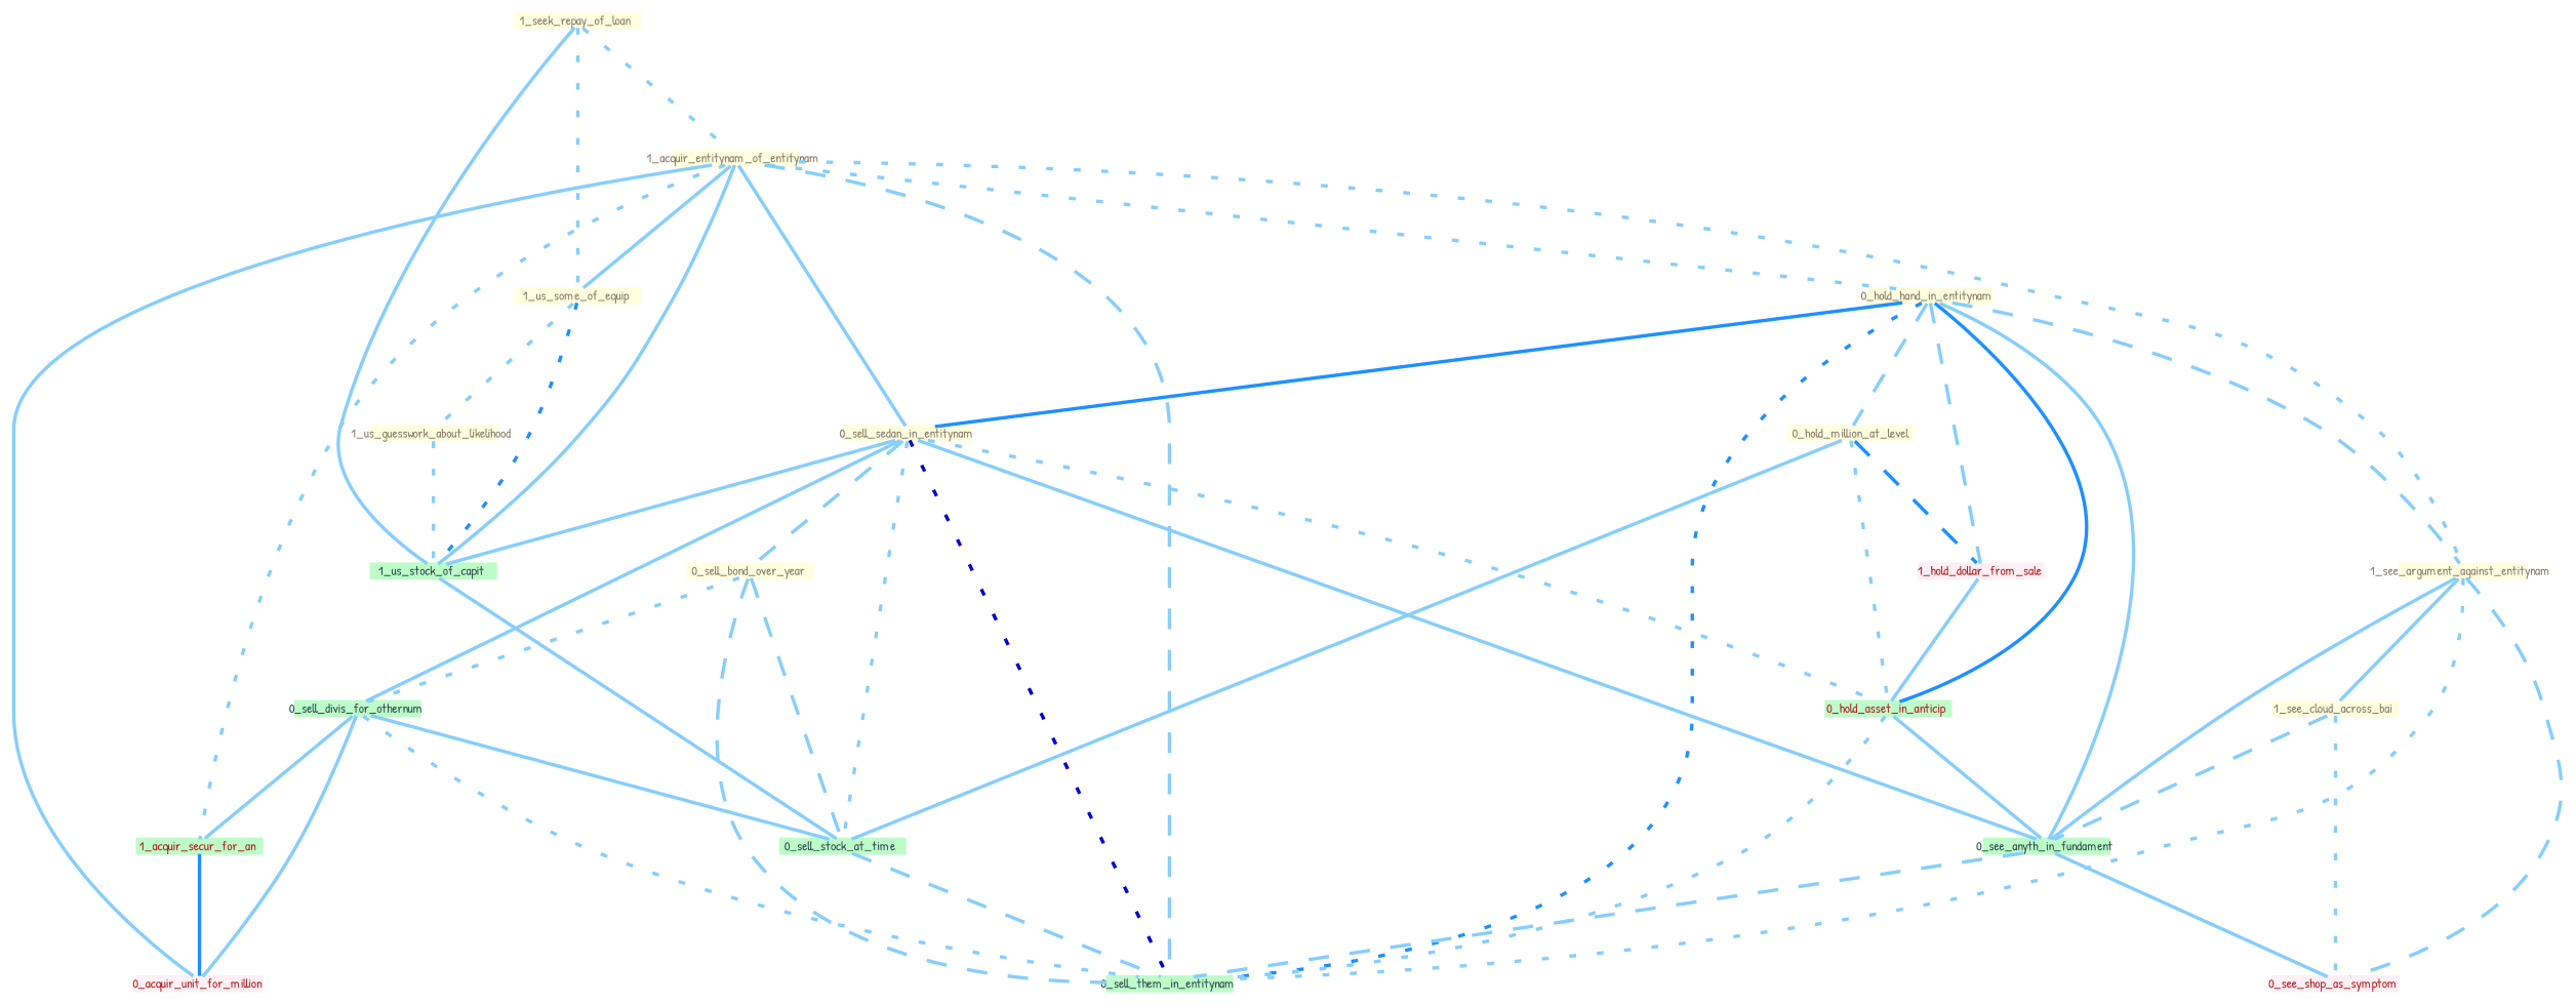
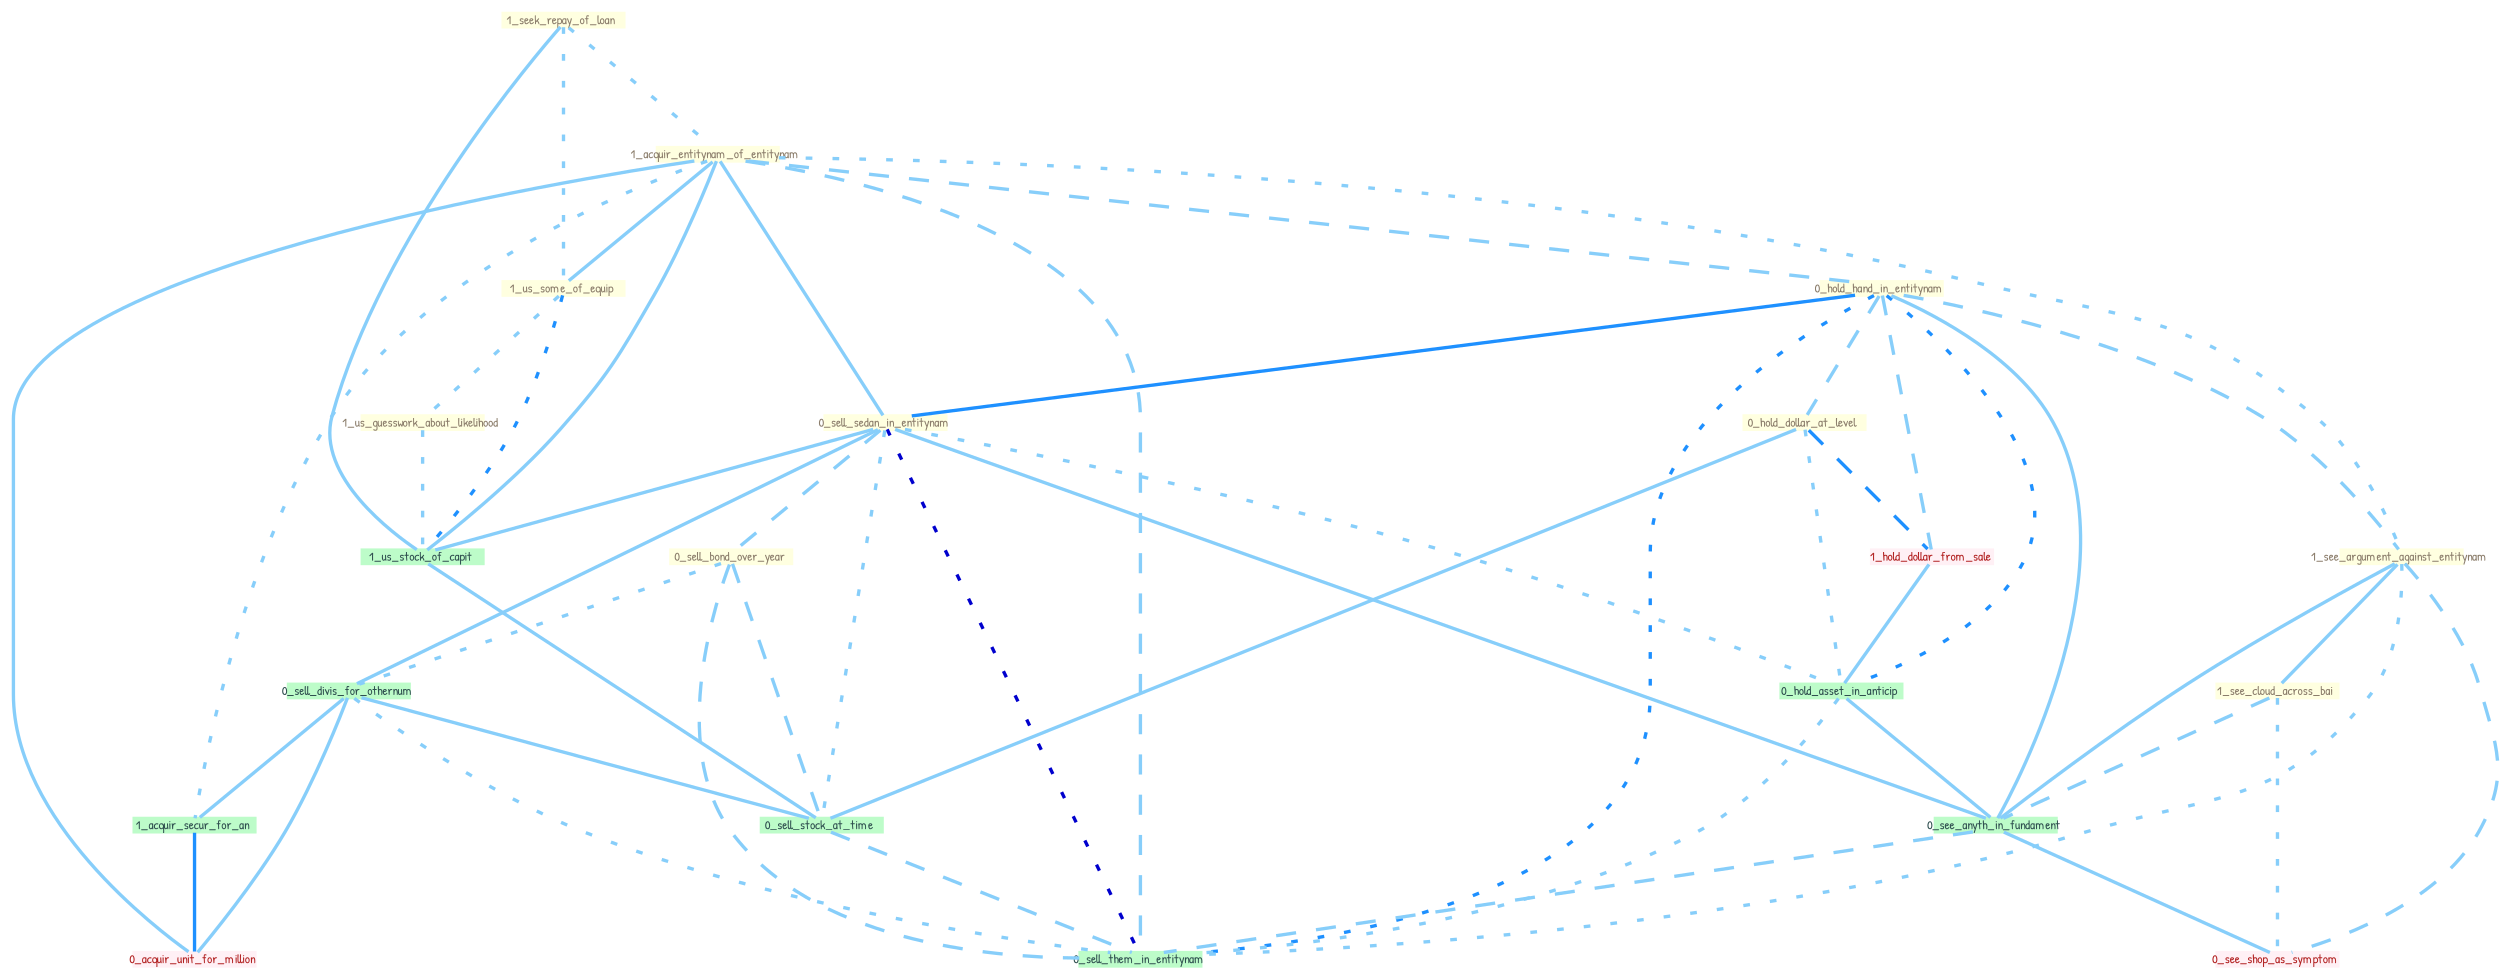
  graph {
    fontname="Patrick Hand"
    node [color="#ffffe0" fixedsize=true fontcolor="#8b7d6b" fontname="Patrick Hand" fontsize=4 shape=polygon style=filled]
    edge [color="#87cefa" fontname="Patrick Hand" style=solid w=1]
    "1_seek_repay_of_loan " [height=.06 width=.5]
    "1_acquir_entitynam_of_entitynam " [height=.06 width=.5]
    "0_hold_hand_in_entitynam " [height=.06 width=.5]
    "0_sell_sedan_in_entitynam " [height=.06 width=.5]
    "0_sell_bond_over_year " [height=.06 width=.5]
-   "0_hold_dollar_at_level " [height=.06 width=.5 label="0_hold_million_at_level"]
+   "0_hold_dollar_at_level " [height=.06 width=.5]
    "1_us_some_of_equip " [height=.06 width=.5]
    "1_see_argument_against_entitynam " [height=.06 width=.5]
    "1_see_cloud_across_bai " [height=.06 width=.5]
    "1_us_guesswork_about_likelihood " [height=.06 width=.5]
    "1_hold_dollar_from_sale " [color="#fff0f5" fontcolor="#b22222" height=.06 width=.5]
    "0_acquir_unit_for_million " [color="#fff0f5" fontcolor="#b22222" height=.06 width=.5]
    "0_see_shop_as_symptom " [color="#fff0f5" fontcolor="#b22222" height=.06 width=.5]
    "1_us_stock_of_capit " [color="#BDFCC9" fontcolor="#2f4f4f" height=.06 width=.5]
-   "1_acquir_secur_for_an " [color="#BDFCC9" fontcolor="#b22222" height=.06 width=.5]
+   "1_acquir_secur_for_an " [color="#BDFCC9" fontcolor="#2f4f4f" height=.06 width=.5]
    "0_sell_them_in_entitynam " [color="#BDFCC9" fontcolor="#2f4f4f" height=.06 width=.5]
-   "0_hold_asset_in_anticip " [color="#BDFCC9" fontcolor="#b22222" height=.06 width=.5]
+   "0_hold_asset_in_anticip " [color="#BDFCC9" fontcolor="#2f4f4f" height=.06 width=.5]
    "0_see_anyth_in_fundament " [color="#BDFCC9" fontcolor="#2f4f4f" height=.06 width=.5]
    "0_sell_divis_for_othernum " [color="#BDFCC9" fontcolor="#2f4f4f" height=.06 width=.5]
    "0_sell_stock_at_time " [color="#BDFCC9" fontcolor="#2f4f4f" height=.06 width=.5]
    subgraph sub_1 {
      "1_seek_repay_of_loan "
      "1_acquir_entitynam_of_entitynam "
      "0_hold_hand_in_entitynam "
      "0_sell_sedan_in_entitynam "
      "0_sell_bond_over_year "
      "0_hold_dollar_at_level "
      "1_us_some_of_equip "
      "1_see_argument_against_entitynam "
      "1_see_cloud_across_bai "
      "1_us_guesswork_about_likelihood "
    }
    subgraph sub_2 {
      "1_hold_dollar_from_sale "
      "0_acquir_unit_for_million "
      "0_see_shop_as_symptom "
    }
    "1_seek_repay_of_loan " -- "1_acquir_entitynam_of_entitynam " [style=dotted]
    "1_seek_repay_of_loan " -- "1_us_some_of_equip " [style=dotted]
    "1_seek_repay_of_loan " -- "1_us_stock_of_capit "
-   "1_acquir_entitynam_of_entitynam " -- "0_hold_hand_in_entitynam " [style=dotted]
+   "1_acquir_entitynam_of_entitynam " -- "0_hold_hand_in_entitynam " [style=dashed]
    "1_acquir_entitynam_of_entitynam " -- "0_sell_sedan_in_entitynam "
    "1_acquir_entitynam_of_entitynam " -- "1_us_some_of_equip "
    "1_acquir_entitynam_of_entitynam " -- "1_see_argument_against_entitynam " [style=dotted]
    "1_acquir_entitynam_of_entitynam " -- "0_acquir_unit_for_million "
    "1_acquir_entitynam_of_entitynam " -- "1_us_stock_of_capit "
    "1_acquir_entitynam_of_entitynam " -- "1_acquir_secur_for_an " [style=dotted]
    "1_acquir_entitynam_of_entitynam " -- "0_sell_them_in_entitynam " [style=dashed]
    "0_hold_hand_in_entitynam " -- "0_sell_sedan_in_entitynam " [color="#1e90ff" w=2]
    "0_hold_hand_in_entitynam " -- "0_hold_dollar_at_level " [style=dashed]
    "0_hold_hand_in_entitynam " -- "1_see_argument_against_entitynam " [style=dashed]
    "0_hold_hand_in_entitynam " -- "1_hold_dollar_from_sale " [style=dashed]
    "0_hold_hand_in_entitynam " -- "0_sell_them_in_entitynam " [color="#1e90ff" style=dotted w=2]
-   "0_hold_hand_in_entitynam " -- "0_hold_asset_in_anticip " [color="#1e90ff" w=2]
+   "0_hold_hand_in_entitynam " -- "0_hold_asset_in_anticip " [color="#1e90ff" style=dotted w=2]
    "0_hold_hand_in_entitynam " -- "0_see_anyth_in_fundament "
    "0_sell_sedan_in_entitynam " -- "0_sell_bond_over_year " [style=dashed]
    "0_sell_sedan_in_entitynam " -- "1_us_stock_of_capit "
    "0_sell_sedan_in_entitynam " -- "0_sell_them_in_entitynam " [color="#0000cd" style=dotted w=3]
    "0_sell_sedan_in_entitynam " -- "0_hold_asset_in_anticip " [style=dotted]
    "0_sell_sedan_in_entitynam " -- "0_see_anyth_in_fundament "
    "0_sell_sedan_in_entitynam " -- "0_sell_divis_for_othernum "
    "0_sell_sedan_in_entitynam " -- "0_sell_stock_at_time " [style=dotted]
    "0_sell_bond_over_year " -- "0_sell_them_in_entitynam " [style=dashed]
    "0_sell_bond_over_year " -- "0_sell_divis_for_othernum " [style=dotted]
    "0_sell_bond_over_year " -- "0_sell_stock_at_time " [style=dashed]
    "0_hold_dollar_at_level " -- "1_hold_dollar_from_sale " [color="#1e90ff" style=dashed w=2]
    "0_hold_dollar_at_level " -- "0_hold_asset_in_anticip " [style=dotted]
    "0_hold_dollar_at_level " -- "0_sell_stock_at_time "
    "1_us_some_of_equip " -- "1_us_guesswork_about_likelihood " [style=dotted]
    "1_us_some_of_equip " -- "1_us_stock_of_capit " [color="#1e90ff" style=dotted w=2]
    "1_see_argument_against_entitynam " -- "1_see_cloud_across_bai "
    "1_see_argument_against_entitynam " -- "0_see_shop_as_symptom " [style=dashed]
    "1_see_argument_against_entitynam " -- "0_sell_them_in_entitynam " [style=dotted]
    "1_see_argument_against_entitynam " -- "0_see_anyth_in_fundament "
    "1_see_cloud_across_bai " -- "0_see_shop_as_symptom " [style=dotted]
    "1_see_cloud_across_bai " -- "0_see_anyth_in_fundament " [style=dashed]
    "1_us_guesswork_about_likelihood " -- "1_us_stock_of_capit " [style=dotted]
    "1_hold_dollar_from_sale " -- "0_hold_asset_in_anticip "
    "1_us_stock_of_capit " -- "0_sell_stock_at_time "
    "1_acquir_secur_for_an " -- "0_acquir_unit_for_million " [color="#1e90ff" w=2]
    "0_hold_asset_in_anticip " -- "0_sell_them_in_entitynam " [style=dotted]
    "0_hold_asset_in_anticip " -- "0_see_anyth_in_fundament "
    "0_see_anyth_in_fundament " -- "0_see_shop_as_symptom "
    "0_see_anyth_in_fundament " -- "0_sell_them_in_entitynam " [style=dashed]
    "0_sell_divis_for_othernum " -- "0_acquir_unit_for_million "
    "0_sell_divis_for_othernum " -- "1_acquir_secur_for_an "
    "0_sell_divis_for_othernum " -- "0_sell_them_in_entitynam " [style=dotted]
    "0_sell_divis_for_othernum " -- "0_sell_stock_at_time "
    "0_sell_stock_at_time " -- "0_sell_them_in_entitynam " [style=dashed]
  }
